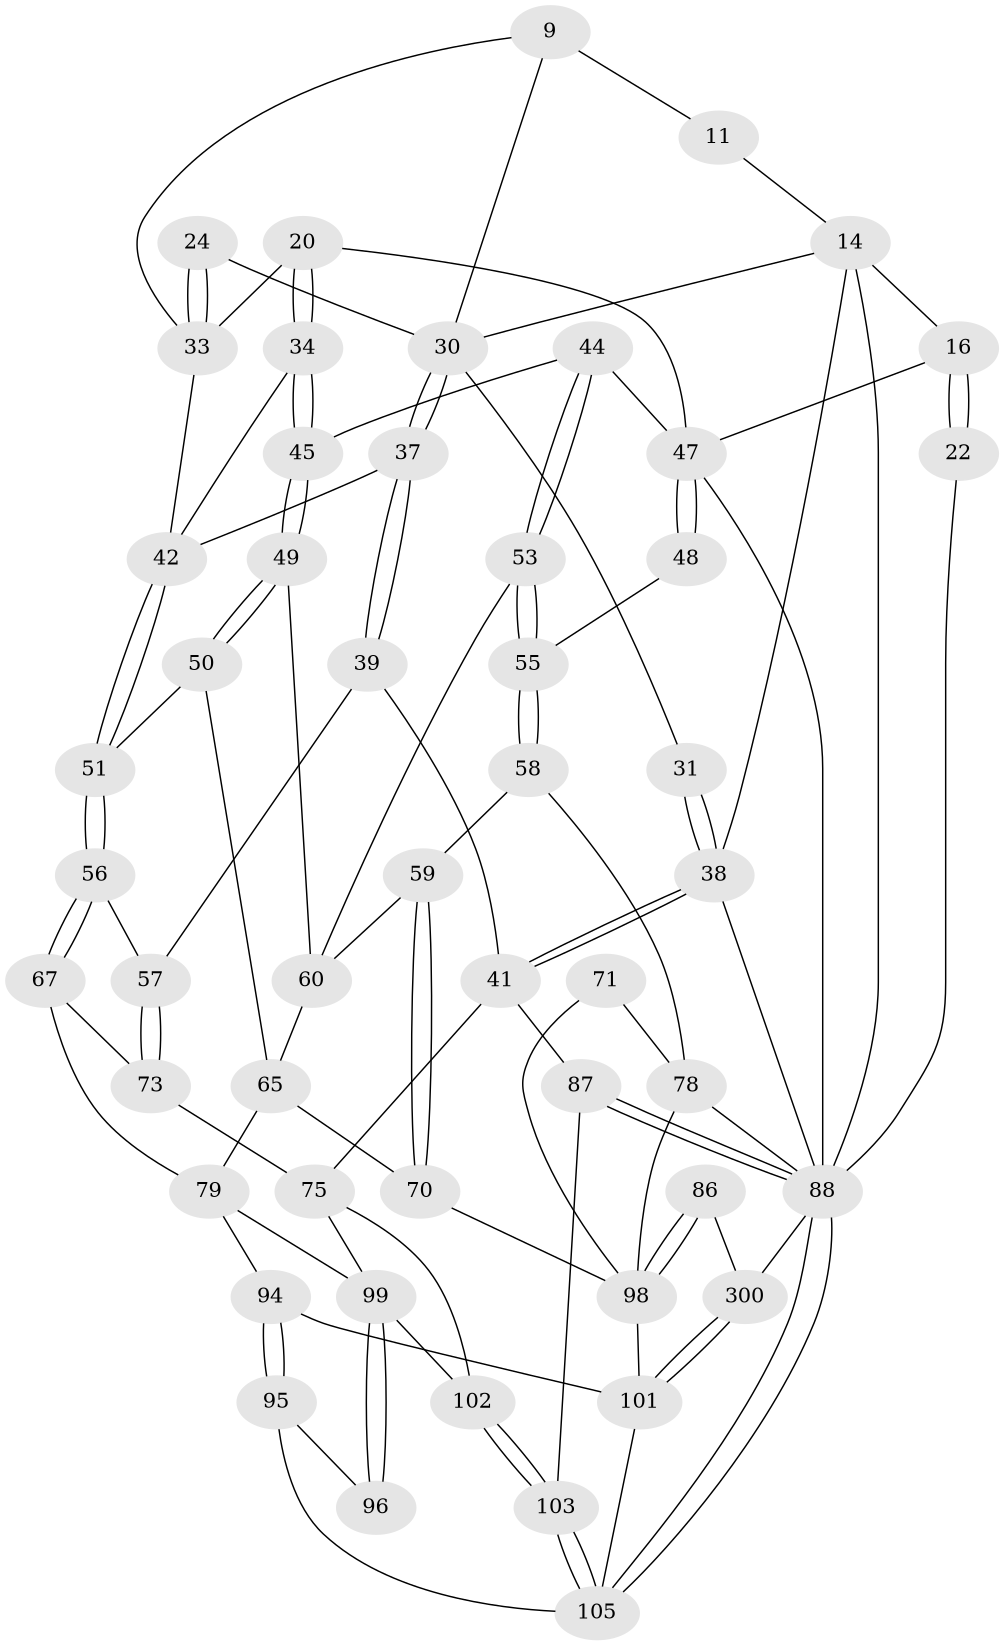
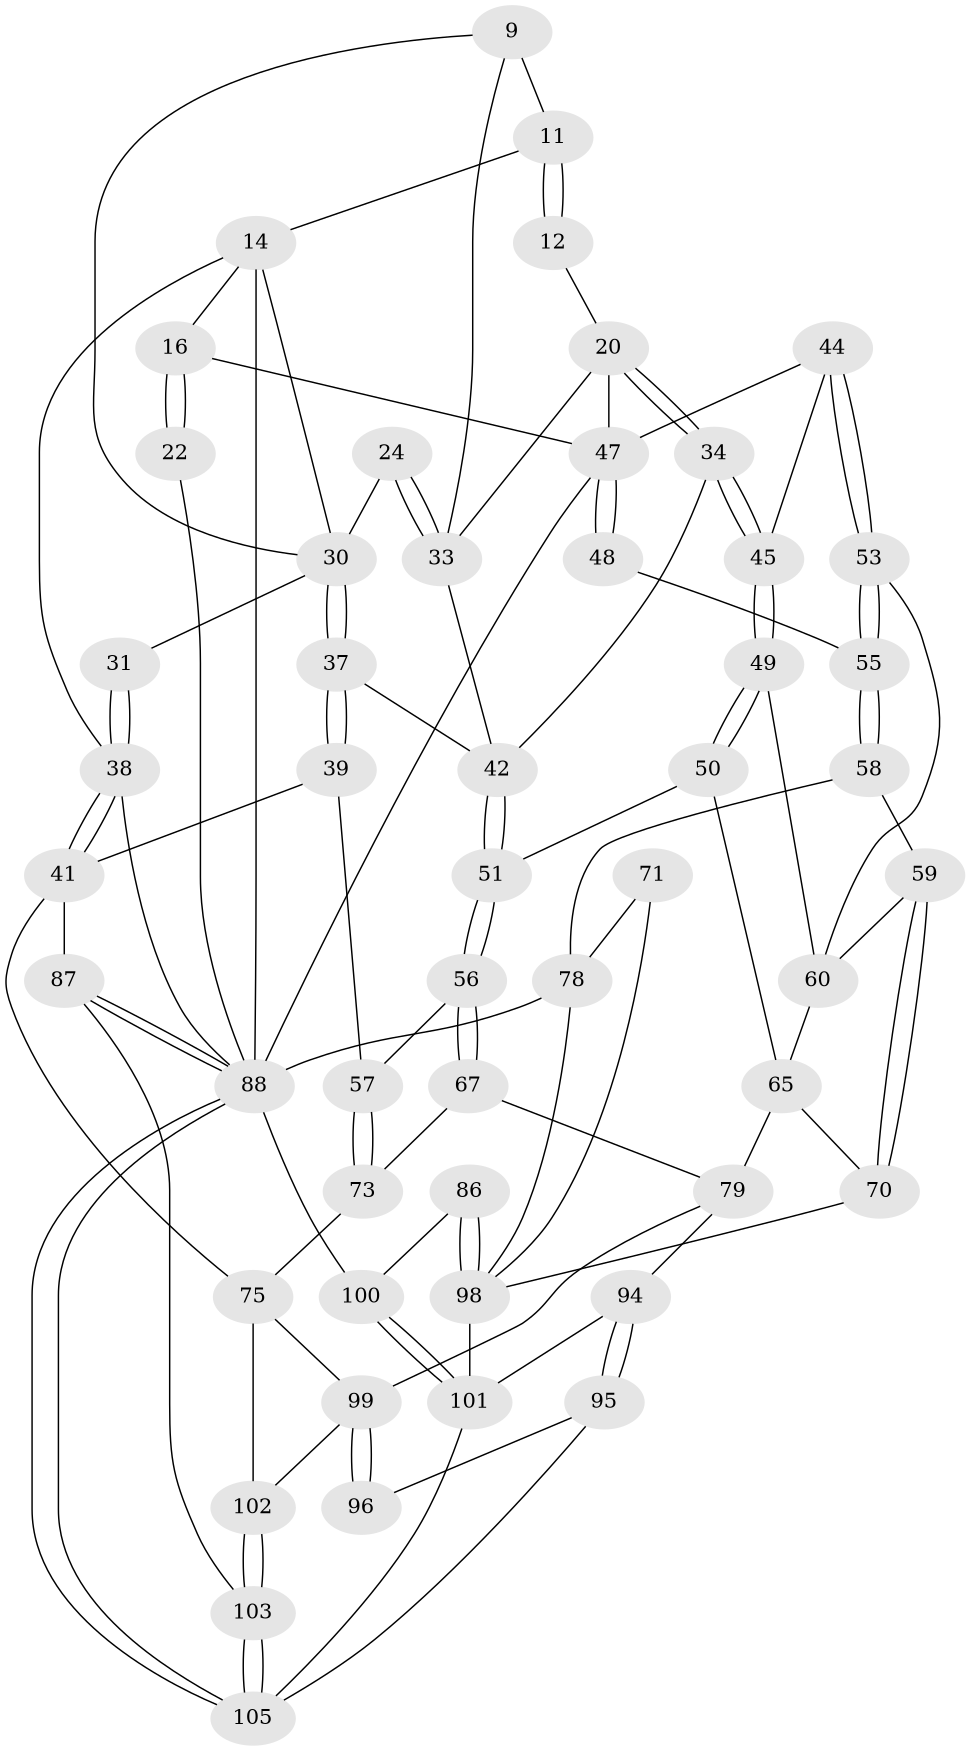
  graph {
    node [color=gray90 style=filled]
    9 [super="+6"]
    11 [super="+3+10"]
    30 [super="+25"]
    33 [super="+32+23"]
+   12
    14 [super="+8+13"]
    31
    37
    42 [super="+35+36"]
    n10 [label=20 super="+19"]
    16 [super="+15"]
    38 [super="+21"]
    88 [super="+22+61+63"]
    47 [super="+17+43"]
    34
    n16 [label=22]
    41 [super="+40"]
-   100 [super="+85" label=300]
+   100 [super="+85"]
    105 [super="+104"]
    48
    24
    45
    39
    51
    49
    57
    75 [super="+74"]
    87 [super="+77"]
    73
    n30 [label=99 super="+81+80"]
    102 [super="+93+92"]
    103
    56
    44
    53
    55
    60 [super="+54"]
    50
    58
    65 [super="+64"]
    70
    79 [super="+66"]
    67
    59
    78 [super="+68+69"]
    98 [super="+84+82"]
    94 [super="+90"]
    101 [super="+99+97+89"]
    71
    96
    95
    86
    9 -- 11 [weight=2]
    9 -- 30
    9 -- 33
+   11 -- 12 [weight=2]
+   11 -- 12
    11 -- 14 [weight=2]
    30 -- 31
    30 -- 37
    30 -- 37
    33 -- 42 [weight=2]
+   12 -- n10
    14 -- 30
    14 -- 16
    14 -- 38
    14 -- 88 [weight=3]
    31 -- 38 [weight=2]
    31 -- 38
    37 -- 42
    37 -- 39
    37 -- 39
    42 -- 51
    42 -- 51
    n10 -- 33
    n10 -- 47
    n10 -- 34
    n10 -- 34
    16 -- 47
    16 -- n16 [weight=2]
    16 -- n16
    38 -- 88
    38 -- 41
    38 -- 41
    88 -- 100 [weight=2]
    88 -- 105
    88 -- 105
    47 -- 88
    47 -- 48 [weight=2]
    47 -- 48
    34 -- 42
    34 -- 45
    34 -- 45
    n16 -- 88
    41 -- 75
    41 -- 87
    100 -- 101
    100 -- 101
    48 -- 55
    24 -- 30
    24 -- 33 [weight=2]
    24 -- 33
    45 -- 49
    45 -- 49
    39 -- 41
    39 -- 57
    51 -- 56
    51 -- 56
    49 -- 60
    49 -- 50
    49 -- 50
    57 -- 73
    57 -- 73
    75 -- n30
    75 -- 102
    87 -- 88 [weight=2]
    87 -- 88
    87 -- 103 [weight=2]
    73 -- 75
    n30 -- 102
    n30 -- 96 [weight=2]
    n30 -- 96
    102 -- 103 [weight=2]
    102 -- 103
    103 -- 105
    103 -- 105
    56 -- 57
    56 -- 67
    56 -- 67
    44 -- 47
    44 -- 45
    44 -- 53
    44 -- 53
    53 -- 55
    53 -- 55
    53 -- 60
    55 -- 58
    55 -- 58
    60 -- 65
    50 -- 51
    50 -- 65
    58 -- 59
    58 -- 78
    65 -- 70
    65 -- 79
    70 -- 98
    79 -- n30
    79 -- 94
    67 -- 73
    67 -- 79
    59 -- 60
    59 -- 70
    59 -- 70
    78 -- 88
    78 -- 98
    98 -- 101 [weight=2]
    94 -- 101 [weight=2]
    94 -- 95
    94 -- 95
    101 -- 105
    71 -- 78 [weight=2]
    71 -- 98
    95 -- 105
    95 -- 96
    86 -- 100
    86 -- 98 [weight=2]
    86 -- 98
  }
